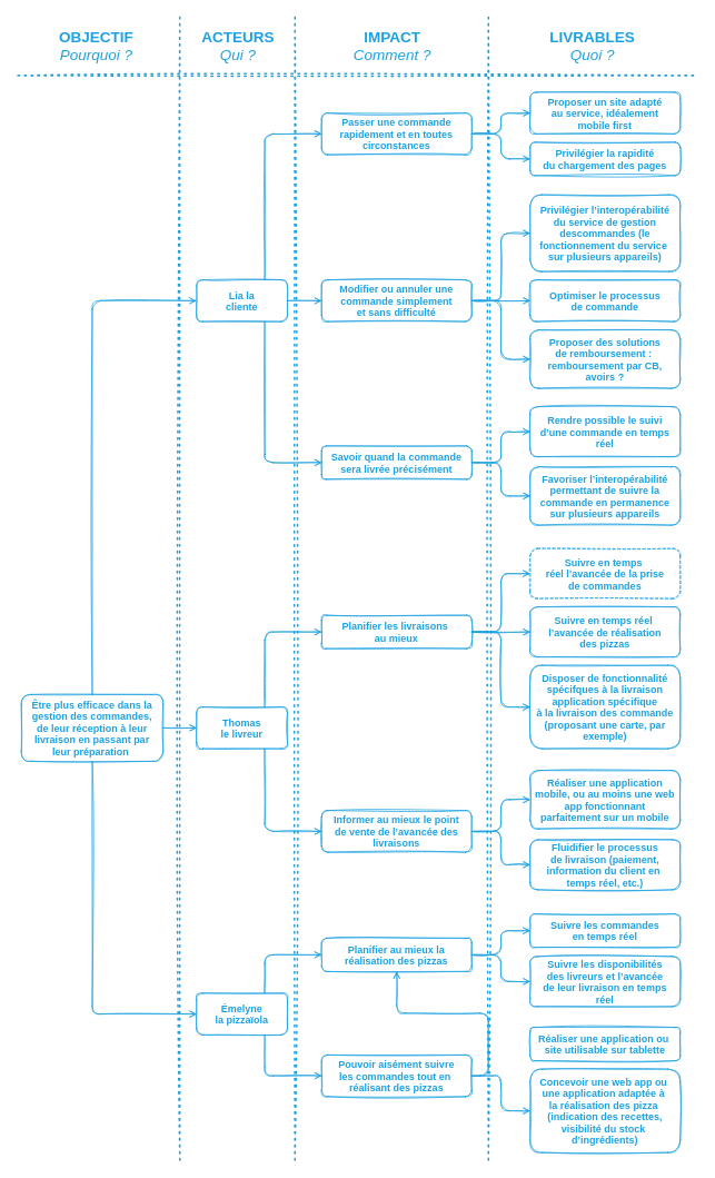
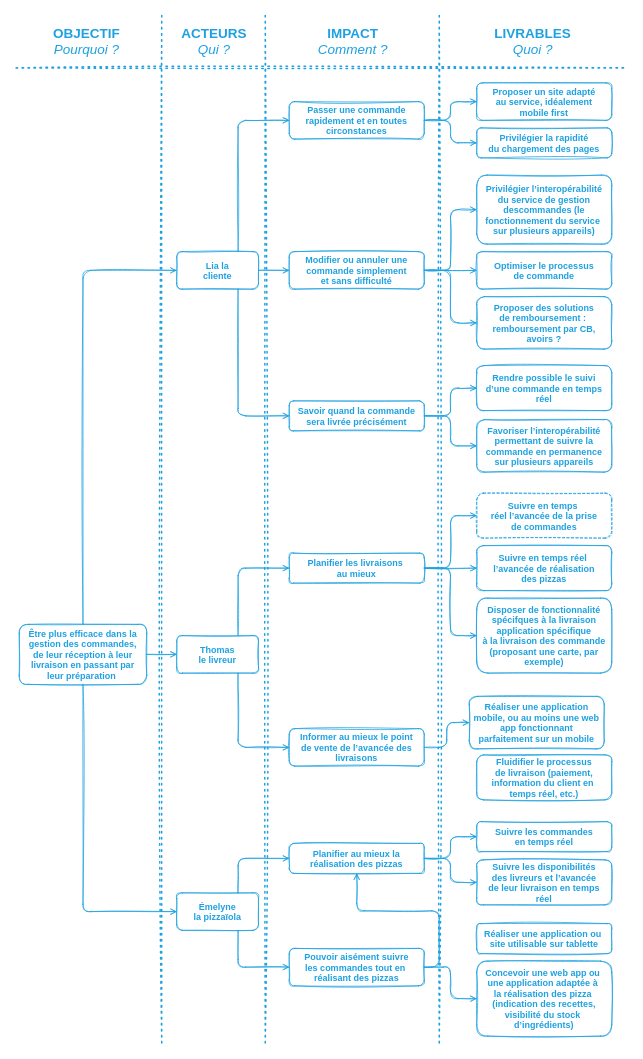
  <mxCell id="0" />
  <mxCell id="1" parent="0" />
  <mxCell id="2" style="edgeStyle=orthogonalEdgeStyle;orthogonalLoop=1;jettySize=auto;html=1;exitX=0.5;exitY=0;exitDx=0;exitDy=0;entryX=0;entryY=0.5;entryDx=0;entryDy=0;fontColor=#1DA1E1;strokeColor=#1DA1E1;rounded=1;sketch=1;endArrow=open;endFill=0;" parent="1" source="5" target="15" edge="1"><mxGeometry relative="1" as="geometry" /></mxCell>
  <mxCell id="3" style="edgeStyle=orthogonalEdgeStyle;rounded=1;sketch=1;orthogonalLoop=1;jettySize=auto;html=1;exitX=0.5;exitY=1;exitDx=0;exitDy=0;entryX=0;entryY=0.5;entryDx=0;entryDy=0;endArrow=open;endFill=0;strokeColor=#1DA1E1;fontColor=#1DA1E1;" parent="1" source="5" target="40" edge="1"><mxGeometry relative="1" as="geometry" /></mxCell>
  <mxCell id="4" style="edgeStyle=orthogonalEdgeStyle;rounded=1;sketch=1;orthogonalLoop=1;jettySize=auto;html=1;exitX=1;exitY=0.5;exitDx=0;exitDy=0;entryX=0;entryY=0.5;entryDx=0;entryDy=0;endArrow=open;endFill=0;strokeColor=#1DA1E1;fontColor=#1DA1E1;" parent="1" source="5" target="56" edge="1"><mxGeometry relative="1" as="geometry" /></mxCell>
  <mxCell id="5" value="Être plus efficace dans la &#10;gestion des commandes, &#10;de leur réception à leur &#10;livraison en passant par &#10;leur préparation " style="fontStyle=1;sketch=1;fillColor=none;fontColor=#1DA1E1;strokeColor=#1DA1E1;rounded=1;" parent="1" vertex="1"><mxGeometry x="25" y="832" width="170" height="80" as="geometry" /></mxCell>
  <mxCell id="6" value="&lt;font style=&quot;font-size: 18px&quot;&gt;&lt;font color=&quot;#1da1e1&quot;&gt;&lt;b&gt;OBJECTIF&lt;/b&gt;&lt;br&gt;&lt;i&gt;Pourquoi ?&lt;/i&gt;&lt;/font&gt;&lt;br&gt;&lt;/font&gt;" style="text;html=1;strokeColor=none;fillColor=none;align=center;verticalAlign=middle;whiteSpace=wrap;rounded=0;sketch=1;" parent="1" vertex="1"><mxGeometry x="25" y="30" width="180" height="50" as="geometry" /></mxCell>
  <mxCell id="7" value="&lt;font style=&quot;font-size: 18px&quot;&gt;&lt;font color=&quot;#1da1e1&quot;&gt;&lt;b&gt;ACTEURS&lt;/b&gt;&lt;br&gt;&lt;i&gt;Qui ?&lt;/i&gt;&lt;/font&gt;&lt;br&gt;&lt;/font&gt;" style="text;html=1;strokeColor=none;fillColor=none;align=center;verticalAlign=middle;whiteSpace=wrap;rounded=0;sketch=1;" parent="1" vertex="1"><mxGeometry x="215" y="30" width="140" height="50" as="geometry" /></mxCell>
  <mxCell id="8" value="&lt;font style=&quot;font-size: 18px&quot;&gt;&lt;font color=&quot;#1da1e1&quot;&gt;&lt;b&gt;IMPACT&lt;/b&gt;&lt;br&gt;&lt;i&gt;Comment ?&lt;/i&gt;&lt;/font&gt;&lt;br&gt;&lt;/font&gt;" style="text;html=1;strokeColor=none;fillColor=none;align=center;verticalAlign=middle;whiteSpace=wrap;rounded=0;sketch=1;" parent="1" vertex="1"><mxGeometry x="355" y="30" width="230" height="50" as="geometry" /></mxCell>
  <mxCell id="9" value="&lt;font style=&quot;font-size: 18px&quot;&gt;&lt;font color=&quot;#1da1e1&quot;&gt;&lt;b&gt;LIVRABLES&lt;/b&gt;&lt;br&gt;&lt;i&gt;Quoi ?&lt;/i&gt;&lt;/font&gt;&lt;br&gt;&lt;/font&gt;" style="text;html=1;strokeColor=none;fillColor=none;align=center;verticalAlign=middle;whiteSpace=wrap;rounded=0;sketch=1;" parent="1" vertex="1"><mxGeometry x="585" y="30" width="250" height="50" as="geometry" /></mxCell>
  <mxCell id="10" value="" style="endArrow=none;dashed=1;html=1;dashPattern=1 3;strokeWidth=2;strokeColor=#1DA1E1;sketch=1;" parent="1" edge="1"><mxGeometry width="50" height="50" relative="1" as="geometry"><mxPoint x="215" y="1390" as="sourcePoint" /><mxPoint x="215" y="20" as="targetPoint" /></mxGeometry></mxCell>
  <mxCell id="11" value="" style="endArrow=none;dashed=1;html=1;dashPattern=1 3;strokeWidth=2;strokeColor=#1DA1E1;sketch=1;" parent="1" edge="1"><mxGeometry width="50" height="50" relative="1" as="geometry"><mxPoint x="353" y="1390" as="sourcePoint" /><mxPoint x="353" y="20" as="targetPoint" /></mxGeometry></mxCell>
  <mxCell id="12" value="" style="endArrow=none;dashed=1;html=1;dashPattern=1 3;strokeWidth=2;strokeColor=#1DA1E1;sketch=1;" parent="1" edge="1"><mxGeometry width="50" height="50" relative="1" as="geometry"><mxPoint x="585" y="1390" as="sourcePoint" /><mxPoint x="585" y="20" as="targetPoint" /></mxGeometry></mxCell>
  <mxCell id="13" value="" style="endArrow=none;dashed=1;html=1;dashPattern=1 3;strokeWidth=2;strokeColor=#1DA1E1;sketch=1;" edge="1" parent="1"><mxGeometry width="50" height="50" relative="1" as="geometry"><mxPoint x="20.833" y="90" as="sourcePoint" /><mxPoint x="835" y="90" as="targetPoint" /></mxGeometry></mxCell>
  <mxCell id="14" value="" style="group" vertex="1" connectable="0" parent="1"><mxGeometry x="235" y="110" width="580" height="519" as="geometry" /></mxCell>
  <mxCell id="15" value="Lia la &#10;cliente" style="fontStyle=1;sketch=1;fillColor=none;fontColor=#1DA1E1;strokeColor=#1DA1E1;rounded=1;" parent="14" vertex="1"><mxGeometry y="225" width="109" height="50" as="geometry" /></mxCell>
  <mxCell id="16" value="" style="group" vertex="1" connectable="0" parent="14"><mxGeometry x="150" y="377" width="430" height="142" as="geometry" /></mxCell>
  <mxCell id="17" value="Savoir quand la commande&#10;sera livrée précisément" style="fontStyle=1;sketch=1;fillColor=none;fontColor=#1DA1E1;strokeColor=#1DA1E1;rounded=1;" parent="16" vertex="1"><mxGeometry y="47" width="180" height="40" as="geometry" /></mxCell>
  <mxCell id="18" value="Rendre possible le suivi&#10;d’une commande en temps&#10;réel" style="fontStyle=1;sketch=1;fillColor=none;fontColor=#1DA1E1;strokeColor=#1DA1E1;rounded=1;" vertex="1" parent="16"><mxGeometry x="250" width="180" height="60" as="geometry" /></mxCell>
  <mxCell id="19" value="Favoriser l’interopérabilité &#10;permettant de suivre la &#10;commande en permanence&#10;sur plusieurs appareils" style="fontStyle=1;sketch=1;fillColor=none;fontColor=#1DA1E1;strokeColor=#1DA1E1;rounded=1;" vertex="1" parent="16"><mxGeometry x="250" y="72" width="180" height="70" as="geometry" /></mxCell>
  <mxCell id="20" style="edgeStyle=orthogonalEdgeStyle;sketch=1;orthogonalLoop=1;jettySize=auto;html=1;exitX=1;exitY=0.5;exitDx=0;exitDy=0;entryX=0;entryY=0.5;entryDx=0;entryDy=0;shadow=0;startArrow=none;startFill=0;endArrow=open;endFill=0;strokeColor=#1DA1E1;" edge="1" parent="16" source="17" target="18"><mxGeometry relative="1" as="geometry" /></mxCell>
  <mxCell id="21" style="edgeStyle=orthogonalEdgeStyle;sketch=1;orthogonalLoop=1;jettySize=auto;html=1;exitX=1;exitY=0.5;exitDx=0;exitDy=0;entryX=0;entryY=0.5;entryDx=0;entryDy=0;shadow=0;startArrow=none;startFill=0;endArrow=open;endFill=0;strokeColor=#1DA1E1;" edge="1" parent="16" source="17" target="19"><mxGeometry relative="1" as="geometry" /></mxCell>
  <mxCell id="22" value="" style="group" vertex="1" connectable="0" parent="14"><mxGeometry x="150" y="123" width="430" height="232" as="geometry" /></mxCell>
  <mxCell id="23" value="Modifier ou annuler une &#10;commande simplement&#10;et sans difficulté" style="fontStyle=1;sketch=1;fillColor=none;fontColor=#1DA1E1;strokeColor=#1DA1E1;rounded=1;" parent="22" vertex="1"><mxGeometry y="102" width="180" height="50" as="geometry" /></mxCell>
  <mxCell id="24" value="Privilégier l’interopérabilité &#10;du service de gestion &#10;descommandes (le &#10;fonctionnement du service &#10;sur plusieurs appareils)" style="fontStyle=1;sketch=1;fillColor=none;fontColor=#1DA1E1;strokeColor=#1DA1E1;rounded=1;" vertex="1" parent="22"><mxGeometry x="250" width="180" height="92" as="geometry" /></mxCell>
  <mxCell id="25" value="Optimiser le processus &#10;de commande" style="fontStyle=1;sketch=1;fillColor=none;fontColor=#1DA1E1;strokeColor=#1DA1E1;rounded=1;" vertex="1" parent="22"><mxGeometry x="250" y="102" width="180" height="50" as="geometry" /></mxCell>
  <mxCell id="26" value="Proposer des solutions&#10;de remboursement : &#10;remboursement par CB,&#10;avoirs ?" style="fontStyle=1;sketch=1;fillColor=none;fontColor=#1DA1E1;strokeColor=#1DA1E1;rounded=1;" vertex="1" parent="22"><mxGeometry x="250" y="162" width="180" height="70" as="geometry" /></mxCell>
  <mxCell id="27" style="edgeStyle=orthogonalEdgeStyle;rounded=1;orthogonalLoop=1;jettySize=auto;html=1;exitX=1;exitY=0.5;exitDx=0;exitDy=0;entryX=0;entryY=0.5;entryDx=0;entryDy=0;shadow=0;strokeColor=#1DA1E1;endFill=0;endArrow=open;startFill=0;startArrow=none;sketch=1;" edge="1" parent="22" source="23" target="24"><mxGeometry relative="1" as="geometry" /></mxCell>
  <mxCell id="28" style="edgeStyle=orthogonalEdgeStyle;sketch=1;orthogonalLoop=1;jettySize=auto;html=1;exitX=1;exitY=0.5;exitDx=0;exitDy=0;entryX=0;entryY=0.5;entryDx=0;entryDy=0;shadow=0;startArrow=none;startFill=0;endArrow=open;endFill=0;strokeColor=#1DA1E1;" edge="1" parent="22" source="23" target="25"><mxGeometry relative="1" as="geometry" /></mxCell>
  <mxCell id="29" style="edgeStyle=orthogonalEdgeStyle;sketch=1;orthogonalLoop=1;jettySize=auto;html=1;exitX=1;exitY=0.5;exitDx=0;exitDy=0;entryX=0;entryY=0.5;entryDx=0;entryDy=0;shadow=0;startArrow=none;startFill=0;endArrow=open;endFill=0;strokeColor=#1DA1E1;" edge="1" parent="22" source="23" target="26"><mxGeometry relative="1" as="geometry" /></mxCell>
  <mxCell id="30" value="" style="group" vertex="1" connectable="0" parent="14"><mxGeometry x="150" width="430" height="100" as="geometry" /></mxCell>
  <mxCell id="31" value="Passer une commande &#10;rapidement et en toutes&#10;circonstances" style="fontStyle=1;sketch=1;fillColor=none;fontColor=#1DA1E1;strokeColor=#1DA1E1;rounded=1;" parent="30" vertex="1"><mxGeometry y="25" width="180" height="50" as="geometry" /></mxCell>
  <mxCell id="32" value="Proposer un site adapté &#10;au service, idéalement &#10;mobile first" style="fontStyle=1;sketch=1;fillColor=none;fontColor=#1DA1E1;strokeColor=#1DA1E1;rounded=1;" parent="30" vertex="1"><mxGeometry x="250" width="180" height="50" as="geometry" /></mxCell>
  <mxCell id="33" value="Privilégier la rapidité&#10;du chargement des pages" style="fontStyle=1;sketch=1;fillColor=none;fontColor=#1DA1E1;strokeColor=#1DA1E1;rounded=1;" parent="30" vertex="1"><mxGeometry x="250" y="60" width="180" height="40" as="geometry" /></mxCell>
  <mxCell id="34" style="edgeStyle=orthogonalEdgeStyle;rounded=1;sketch=1;orthogonalLoop=1;jettySize=auto;html=1;exitX=1;exitY=0.5;exitDx=0;exitDy=0;shadow=0;startArrow=none;startFill=0;endArrow=open;endFill=0;strokeColor=#1DA1E1;entryX=0;entryY=0.5;entryDx=0;entryDy=0;" parent="30" source="31" target="32" edge="1"><mxGeometry relative="1" as="geometry"><mxPoint x="600" y="165" as="targetPoint" /></mxGeometry></mxCell>
  <mxCell id="35" style="edgeStyle=orthogonalEdgeStyle;rounded=1;sketch=1;orthogonalLoop=1;jettySize=auto;html=1;exitX=0;exitY=0.5;exitDx=0;exitDy=0;entryX=1;entryY=0.5;entryDx=0;entryDy=0;shadow=0;startArrow=open;startFill=0;endArrow=none;endFill=0;strokeColor=#1DA1E1;" parent="30" source="33" target="31" edge="1"><mxGeometry relative="1" as="geometry" /></mxCell>
  <mxCell id="36" style="edgeStyle=orthogonalEdgeStyle;rounded=1;sketch=1;orthogonalLoop=1;jettySize=auto;html=1;exitX=0.75;exitY=1;exitDx=0;exitDy=0;entryX=0;entryY=0.5;entryDx=0;entryDy=0;shadow=0;startArrow=none;startFill=0;endArrow=open;endFill=0;strokeColor=#1DA1E1;" parent="14" source="15" target="17" edge="1"><mxGeometry relative="1" as="geometry" /></mxCell>
  <mxCell id="37" style="edgeStyle=orthogonalEdgeStyle;rounded=1;sketch=1;orthogonalLoop=1;jettySize=auto;html=1;exitX=1;exitY=0.5;exitDx=0;exitDy=0;entryX=0;entryY=0.5;entryDx=0;entryDy=0;shadow=0;startArrow=none;startFill=0;endArrow=open;endFill=0;strokeColor=#1DA1E1;" parent="14" source="15" target="23" edge="1"><mxGeometry relative="1" as="geometry" /></mxCell>
  <mxCell id="38" style="edgeStyle=orthogonalEdgeStyle;rounded=1;sketch=1;orthogonalLoop=1;jettySize=auto;html=1;exitX=0.75;exitY=0;exitDx=0;exitDy=0;shadow=0;endArrow=open;endFill=0;strokeColor=#1DA1E1;entryX=0;entryY=0.5;entryDx=0;entryDy=0;" parent="14" source="15" target="31" edge="1"><mxGeometry relative="1" as="geometry"><mxPoint x="350" y="265" as="targetPoint" /></mxGeometry></mxCell>
  <mxCell id="39" value="" style="group" vertex="1" connectable="0" parent="1"><mxGeometry x="235" y="1095" width="580" height="286" as="geometry" /></mxCell>
  <mxCell id="40" value="Émelyne&#10;la pizzaïola" style="fontStyle=1;sketch=1;fillColor=none;fontColor=#1DA1E1;strokeColor=#1DA1E1;rounded=1;" parent="39" vertex="1"><mxGeometry y="95" width="109" height="50" as="geometry" /></mxCell>
  <mxCell id="41" value="" style="group" vertex="1" connectable="0" parent="39"><mxGeometry x="150" y="136" width="430" height="150" as="geometry" /></mxCell>
  <mxCell id="42" value="Pouvoir aisément suivre&#10;les commandes tout en &#10;réalisant des pizzas" style="fontStyle=1;sketch=1;fillColor=none;fontColor=#1DA1E1;strokeColor=#1DA1E1;rounded=1;" vertex="1" parent="41"><mxGeometry y="33" width="180" height="50" as="geometry" /></mxCell>
  <mxCell id="43" value="Réaliser une application ou &#10;site utilisable sur tablette" style="fontStyle=1;sketch=1;fillColor=none;fontColor=#1DA1E1;strokeColor=#1DA1E1;rounded=1;" vertex="1" parent="41"><mxGeometry x="250" width="180" height="40" as="geometry" /></mxCell>
  <mxCell id="44" value="Concevoir une web app ou &#10;une application adaptée à &#10;la réalisation des pizza &#10;(indication des recettes,&#10;visibilité du stock &#10;d’ingrédients)" style="fontStyle=1;sketch=1;fillColor=none;fontColor=#1DA1E1;strokeColor=#1DA1E1;rounded=1;" vertex="1" parent="41"><mxGeometry x="250" y="50" width="180" height="100" as="geometry" /></mxCell>
  <mxCell id="45" style="edgeStyle=orthogonalEdgeStyle;sketch=1;orthogonalLoop=1;jettySize=auto;html=1;exitX=1;exitY=0.5;exitDx=0;exitDy=0;shadow=0;startArrow=none;startFill=0;endArrow=open;endFill=0;strokeColor=#1DA1E1;" edge="1" parent="41" source="42" target="48"><mxGeometry relative="1" as="geometry" /></mxCell>
  <mxCell id="46" style="edgeStyle=orthogonalEdgeStyle;sketch=1;orthogonalLoop=1;jettySize=auto;html=1;exitX=1;exitY=0.5;exitDx=0;exitDy=0;entryX=0;entryY=0.5;entryDx=0;entryDy=0;shadow=0;startArrow=none;startFill=0;endArrow=open;endFill=0;strokeColor=#1DA1E1;" edge="1" parent="41" source="42" target="44"><mxGeometry relative="1" as="geometry" /></mxCell>
  <mxCell id="47" value="" style="group" vertex="1" connectable="0" parent="39"><mxGeometry x="150" width="430" height="111" as="geometry" /></mxCell>
  <mxCell id="48" value="Planifier au mieux la &#10;réalisation des pizzas " style="fontStyle=1;sketch=1;fillColor=none;fontColor=#1DA1E1;strokeColor=#1DA1E1;rounded=1;" vertex="1" parent="47"><mxGeometry y="29" width="180" height="40" as="geometry" /></mxCell>
  <mxCell id="49" value="Suivre les commandes &#10;en temps réel" style="fontStyle=1;sketch=1;fillColor=none;fontColor=#1DA1E1;strokeColor=#1DA1E1;rounded=1;" vertex="1" parent="47"><mxGeometry x="250" width="180" height="40" as="geometry" /></mxCell>
  <mxCell id="50" value="Suivre les disponibilités&#10;des livreurs et l’avancée&#10;de leur livraison en temps&#10;réel" style="fontStyle=1;sketch=1;fillColor=none;fontColor=#1DA1E1;strokeColor=#1DA1E1;rounded=1;" vertex="1" parent="47"><mxGeometry x="250" y="51" width="180" height="60" as="geometry" /></mxCell>
  <mxCell id="51" style="edgeStyle=orthogonalEdgeStyle;sketch=1;orthogonalLoop=1;jettySize=auto;html=1;exitX=1;exitY=0.5;exitDx=0;exitDy=0;entryX=0;entryY=0.5;entryDx=0;entryDy=0;shadow=0;startArrow=none;startFill=0;endArrow=open;endFill=0;strokeColor=#1DA1E1;" edge="1" parent="47" source="48" target="49"><mxGeometry relative="1" as="geometry" /></mxCell>
  <mxCell id="52" style="edgeStyle=orthogonalEdgeStyle;sketch=1;orthogonalLoop=1;jettySize=auto;html=1;exitX=1;exitY=0.5;exitDx=0;exitDy=0;entryX=0;entryY=0.5;entryDx=0;entryDy=0;shadow=0;startArrow=none;startFill=0;endArrow=open;endFill=0;strokeColor=#1DA1E1;" edge="1" parent="47" source="48" target="50"><mxGeometry relative="1" as="geometry" /></mxCell>
  <mxCell id="53" style="edgeStyle=orthogonalEdgeStyle;sketch=1;orthogonalLoop=1;jettySize=auto;html=1;exitX=0.75;exitY=1;exitDx=0;exitDy=0;entryX=0;entryY=0.5;entryDx=0;entryDy=0;shadow=0;startArrow=none;startFill=0;endArrow=open;endFill=0;strokeColor=#1DA1E1;" edge="1" parent="39" source="40" target="42"><mxGeometry relative="1" as="geometry" /></mxCell>
  <mxCell id="54" style="edgeStyle=orthogonalEdgeStyle;sketch=1;orthogonalLoop=1;jettySize=auto;html=1;exitX=0.75;exitY=0;exitDx=0;exitDy=0;entryX=0;entryY=0.5;entryDx=0;entryDy=0;shadow=0;startArrow=none;startFill=0;endArrow=open;endFill=0;strokeColor=#1DA1E1;" edge="1" parent="39" source="40" target="48"><mxGeometry relative="1" as="geometry" /></mxCell>
  <mxCell id="55" value="" style="group" vertex="1" connectable="0" parent="1"><mxGeometry x="235" y="657" width="580" height="409" as="geometry" /></mxCell>
  <mxCell id="56" value="Thomas&#10;le livreur" style="fontStyle=1;sketch=1;fillColor=none;fontColor=#1DA1E1;strokeColor=#1DA1E1;rounded=1;" parent="55" vertex="1"><mxGeometry y="190" width="109" height="50" as="geometry" /></mxCell>
  <mxCell id="57" value="" style="group" vertex="1" connectable="0" parent="55"><mxGeometry x="150" width="430" height="240" as="geometry" /></mxCell>
  <mxCell id="58" value="Planifier les livraisons &#10;au mieux" style="fontStyle=1;sketch=1;fillColor=none;fontColor=#1DA1E1;strokeColor=#1DA1E1;rounded=1;" vertex="1" parent="57"><mxGeometry y="80" width="180" height="40" as="geometry" /></mxCell>
  <mxCell id="59" value="Disposer de fonctionnalité &#10;spécifques à la livraison&#10;application spécifique &#10;à la livraison des commande&#10;(proposant une carte, par&#10;exemple)" style="fontStyle=1;sketch=1;fillColor=none;fontColor=#1DA1E1;strokeColor=#1DA1E1;rounded=1;" vertex="1" parent="57"><mxGeometry x="250" y="140" width="180" height="100" as="geometry" /></mxCell>
  <mxCell id="60" value="Suivre en temps &#10;réel l’avancée de la prise&#10;de commandes" style="fontStyle=1;sketch=1;fillColor=none;fontColor=#1DA1E1;strokeColor=#1DA1E1;rounded=1;dashed=1;" vertex="1" parent="57"><mxGeometry x="250" width="180" height="60" as="geometry" /></mxCell>
  <mxCell id="61" value="Suivre en temps réel &#10;l’avancée de réalisation&#10;des pizzas" style="fontStyle=1;sketch=1;fillColor=none;fontColor=#1DA1E1;strokeColor=#1DA1E1;rounded=1;" vertex="1" parent="57"><mxGeometry x="250" y="70" width="180" height="60" as="geometry" /></mxCell>
  <mxCell id="62" style="edgeStyle=orthogonalEdgeStyle;sketch=1;orthogonalLoop=1;jettySize=auto;html=1;exitX=1;exitY=0.5;exitDx=0;exitDy=0;entryX=0;entryY=0.5;entryDx=0;entryDy=0;shadow=0;startArrow=none;startFill=0;endArrow=open;endFill=0;strokeColor=#1DA1E1;" edge="1" parent="57" source="58" target="59"><mxGeometry relative="1" as="geometry" /></mxCell>
  <mxCell id="63" style="edgeStyle=orthogonalEdgeStyle;sketch=1;orthogonalLoop=1;jettySize=auto;html=1;exitX=1;exitY=0.5;exitDx=0;exitDy=0;entryX=0;entryY=0.5;entryDx=0;entryDy=0;shadow=0;startArrow=none;startFill=0;endArrow=open;endFill=0;strokeColor=#1DA1E1;" edge="1" parent="57" source="58" target="60"><mxGeometry relative="1" as="geometry" /></mxCell>
  <mxCell id="64" style="edgeStyle=orthogonalEdgeStyle;sketch=1;orthogonalLoop=1;jettySize=auto;html=1;exitX=1;exitY=0.5;exitDx=0;exitDy=0;entryX=0;entryY=0.5;entryDx=0;entryDy=0;shadow=0;startArrow=none;startFill=0;endArrow=open;endFill=0;strokeColor=#1DA1E1;" edge="1" parent="57" source="58" target="61"><mxGeometry relative="1" as="geometry" /></mxCell>
  <mxCell id="65" value="" style="group" vertex="1" connectable="0" parent="55"><mxGeometry x="150" y="266" width="430" height="143" as="geometry" /></mxCell>
  <mxCell id="66" value="Informer au mieux le point &#10;de vente de l’avancée des &#10;livraisons" style="fontStyle=1;sketch=1;fillColor=none;fontColor=#1DA1E1;strokeColor=#1DA1E1;rounded=1;" vertex="1" parent="65"><mxGeometry y="48" width="180" height="50" as="geometry" /></mxCell>
- <mxCell id="67" value="Réaliser une application &#10;mobile, ou au moins une web &#10;app fonctionnant &#10;parfaitement sur un mobile" style="fontStyle=1;sketch=1;fillColor=none;fontColor=#1DA1E1;strokeColor=#1DA1E1;rounded=1;" vertex="1" parent="65"><mxGeometry x="250" width="180" height="70" as="geometry" /></mxCell>
+ <mxCell id="67" value="Réaliser une application &#10;mobile, ou au moins une web &#10;app fonctionnant &#10;parfaitement sur un mobile" style="fontStyle=1;sketch=1;fillColor=none;fontColor=#1DA1E1;strokeColor=#1DA1E1;rounded=1;" vertex="1" parent="65"><mxGeometry x="240" y="5" width="180" height="70" as="geometry" /></mxCell>
  <mxCell id="68" value="Fluidifier le processus &#10;de livraison (paiement, &#10;information du client en &#10;temps réel, etc.)" style="fontStyle=1;sketch=1;fillColor=none;fontColor=#1DA1E1;strokeColor=#1DA1E1;rounded=1;" vertex="1" parent="65"><mxGeometry x="250" y="83" width="180" height="60" as="geometry" /></mxCell>
  <mxCell id="69" style="edgeStyle=orthogonalEdgeStyle;sketch=1;orthogonalLoop=1;jettySize=auto;html=1;exitX=1;exitY=0.5;exitDx=0;exitDy=0;entryX=0;entryY=0.5;entryDx=0;entryDy=0;shadow=0;startArrow=none;startFill=0;endArrow=open;endFill=0;strokeColor=#1DA1E1;" edge="1" parent="65" source="66" target="67"><mxGeometry x="370" y="933" as="geometry" /></mxCell>
- <mxCell id="70" style="edgeStyle=orthogonalEdgeStyle;sketch=1;orthogonalLoop=1;jettySize=auto;html=1;exitX=1;exitY=0.5;exitDx=0;exitDy=0;entryX=0;entryY=0.5;entryDx=0;entryDy=0;shadow=0;startArrow=none;startFill=0;endArrow=open;endFill=0;strokeColor=#1DA1E1;" edge="1" parent="65" source="66" target="68"><mxGeometry x="370" y="933" as="geometry" /></mxCell>
  <mxCell id="71" style="edgeStyle=orthogonalEdgeStyle;sketch=1;orthogonalLoop=1;jettySize=auto;html=1;exitX=0.75;exitY=0;exitDx=0;exitDy=0;entryX=0;entryY=0.5;entryDx=0;entryDy=0;shadow=0;startArrow=none;startFill=0;endArrow=open;endFill=0;strokeColor=#1DA1E1;" edge="1" parent="55" source="56" target="58"><mxGeometry x="220" y="670" as="geometry" /></mxCell>
  <mxCell id="72" style="edgeStyle=orthogonalEdgeStyle;sketch=1;orthogonalLoop=1;jettySize=auto;html=1;exitX=0.75;exitY=1;exitDx=0;exitDy=0;entryX=0;entryY=0.5;entryDx=0;entryDy=0;shadow=0;startArrow=none;startFill=0;endArrow=open;endFill=0;strokeColor=#1DA1E1;" edge="1" parent="55" source="56" target="66"><mxGeometry x="220" y="670" as="geometry" /></mxCell>
